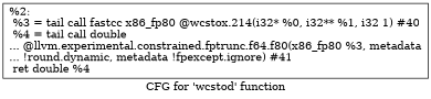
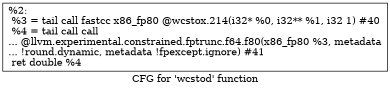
  digraph {
    label="CFG for 'wcstod' function"
    rankdir=LR
-   n1 [label="{%2:\l  %3 = tail call fastcc x86_fp80 @wcstox.214(i32* %0, i32** %1, i32 1) #40\l  %4 = tail call double\l... @llvm.experimental.constrained.fptrunc.f64.f80(x86_fp80 %3, metadata\l... !round.dynamic, metadata !fpexcept.ignore) #41\l  ret double %4\l}" shape=record]
+   n1 [label="{%2:\l  %3 = tail call fastcc x86_fp80 @wcstox.214(i32* %0, i32** %1, i32 1) #40\l  %4 = tail call call\l... @llvm.experimental.constrained.fptrunc.f64.f80(x86_fp80 %3, metadata\l... !round.dynamic, metadata !fpexcept.ignore) #41\l  ret double %4\l}" shape=record]
  }
